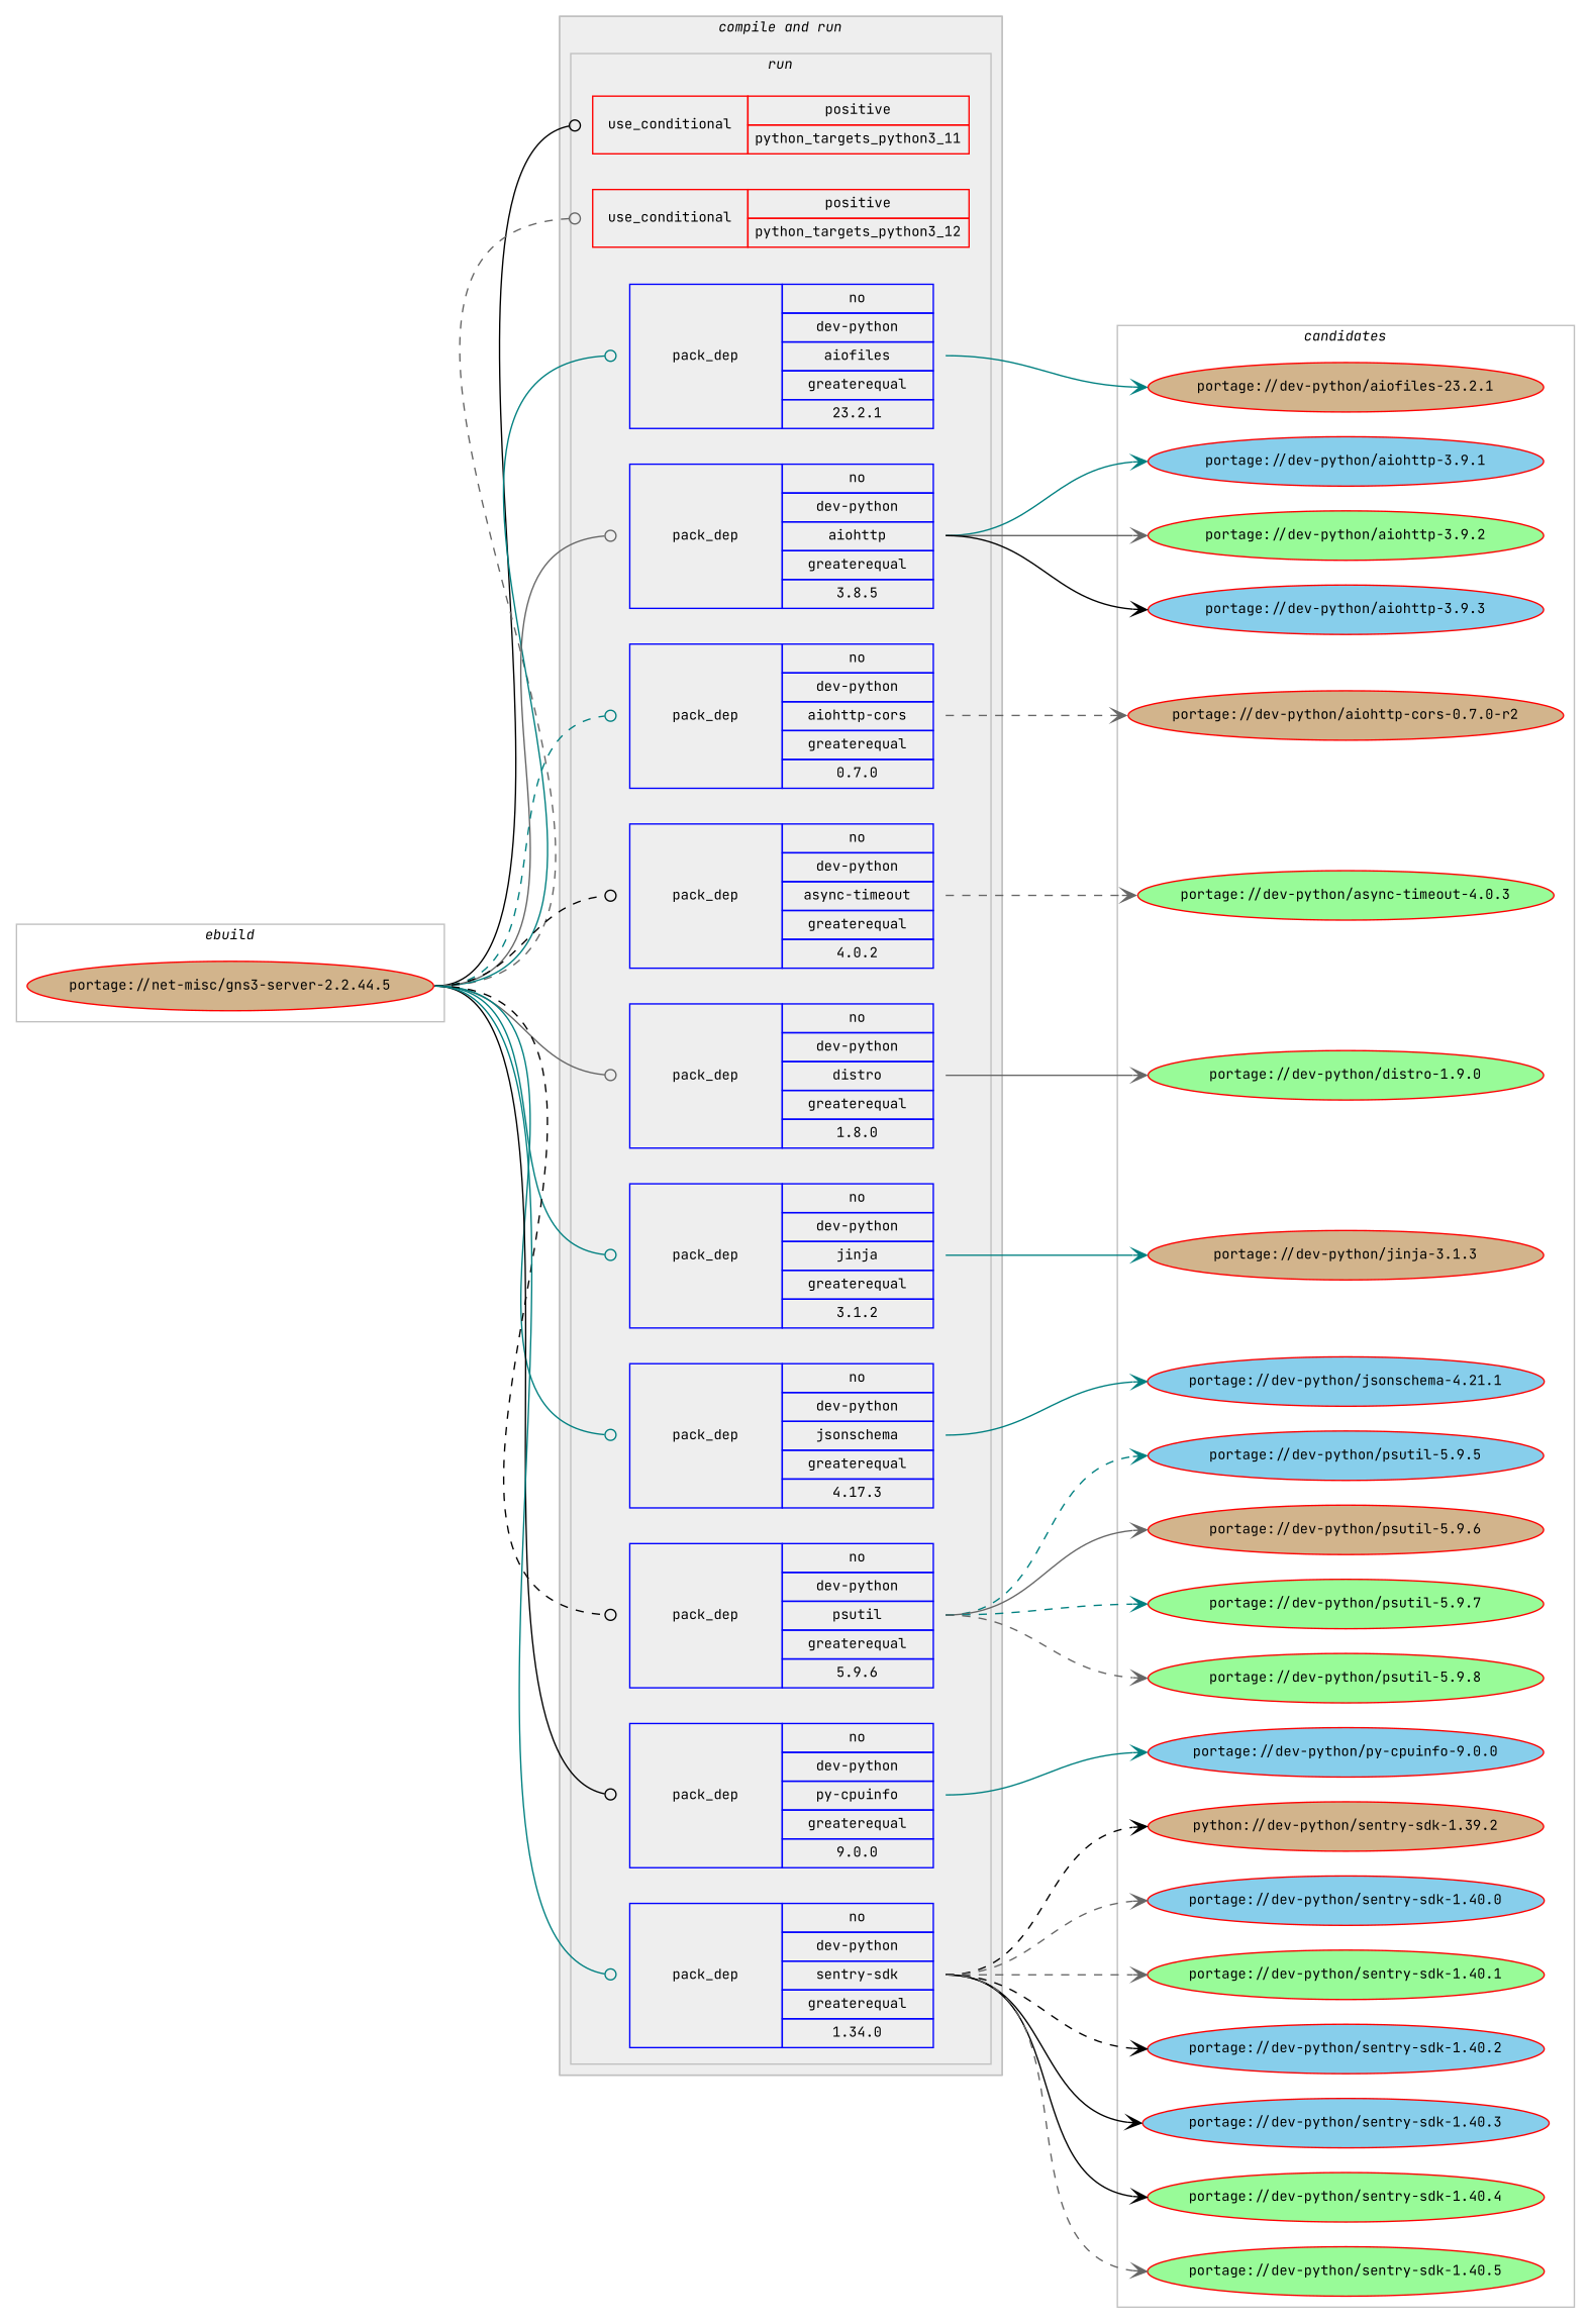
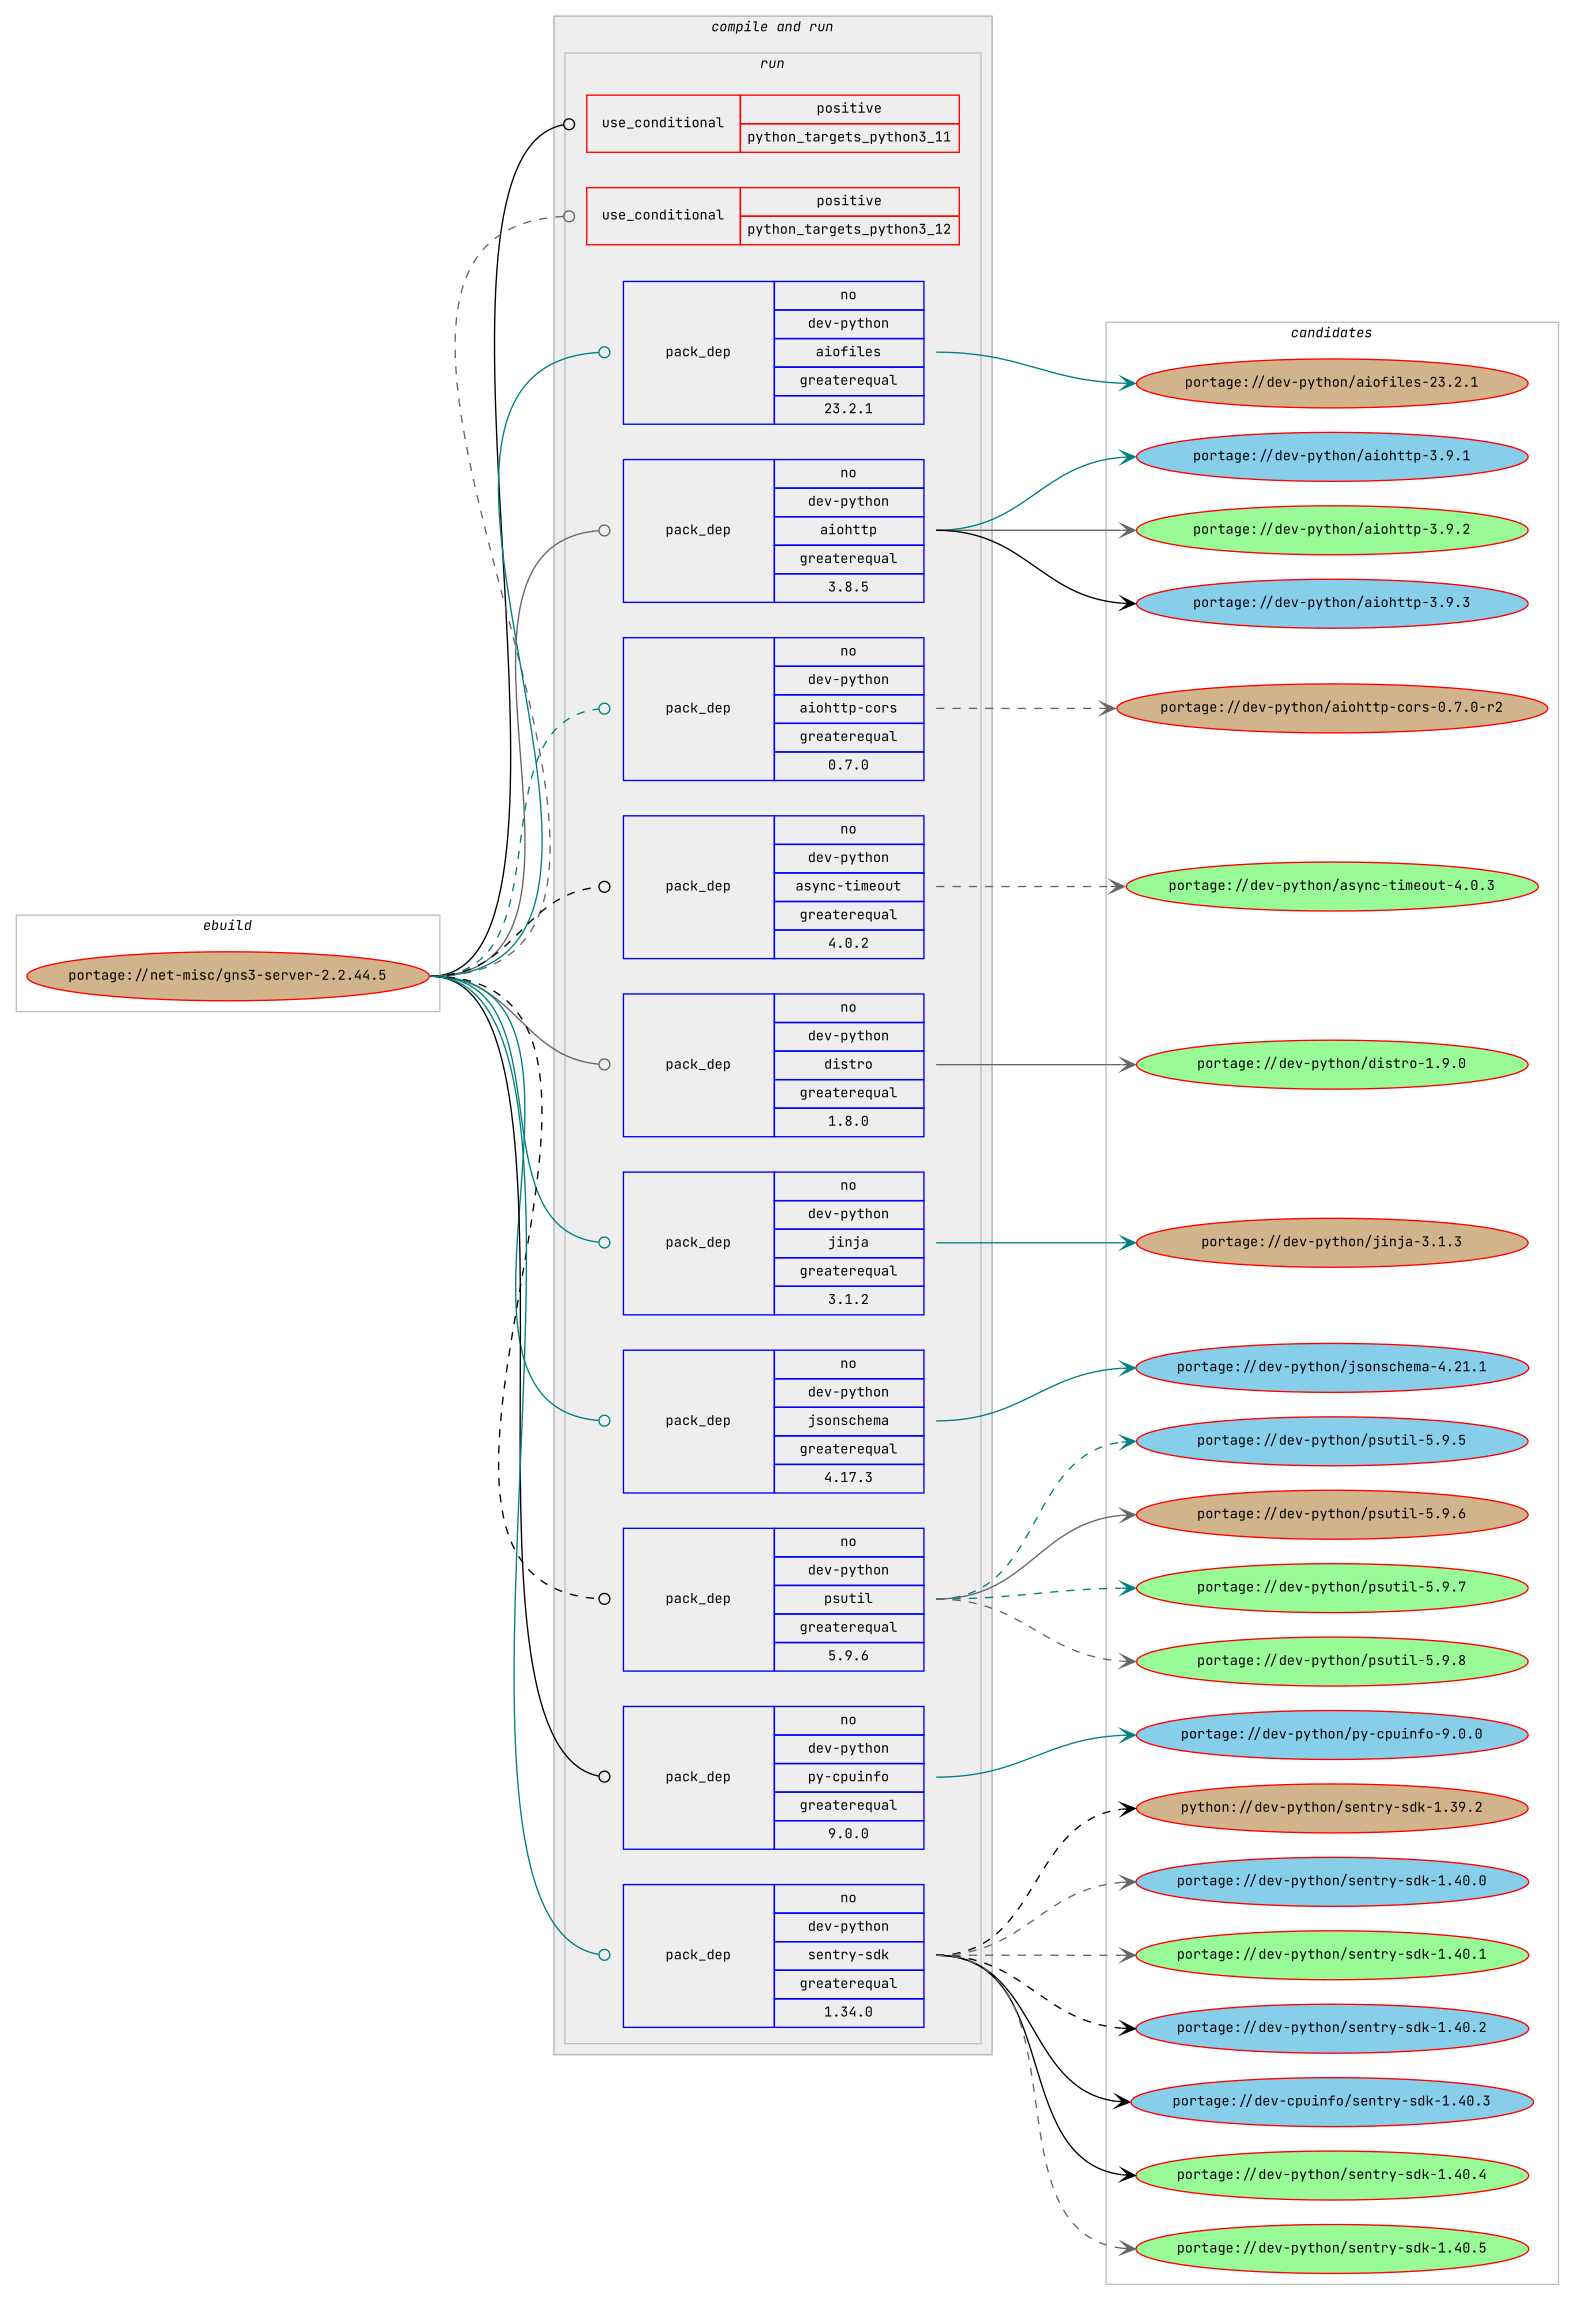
  digraph {
    compound=true
    concentrate=true
    fontname="JetBrains Mono"
    fontsize=10
    newrank=true
    rankdir=LR
    ranksep=1.5
    node [color=red fontname="JetBrains Mono" fontsize=10 style=filled]
    edge [arrowhead=vee color=gray40 fontname="JetBrains Mono" headport=w style=solid tailport=e weight=100]
    n1 [fillcolor=tan label="portage://net-misc/gns3-server-2.2.44.5" width=4]
    n2 [label=<<TABLE BORDER="0" CELLBORDER="1" CELLSPACING="0" CELLPADDING="4"><TR><TD ROWSPAN="3" CELLPADDING="10">use_conditional</TD></TR><TR><TD>positive</TD></TR><TR><TD>python_targets_python3_11</TD></TR></TABLE>> shape=none style=""]
    n3 [label=<<TABLE BORDER="0" CELLBORDER="1" CELLSPACING="0" CELLPADDING="4"><TR><TD ROWSPAN="3" CELLPADDING="10">use_conditional</TD></TR><TR><TD>positive</TD></TR><TR><TD>python_targets_python3_12</TD></TR></TABLE>> shape=none style=""]
    n4 [color=blue label=<<TABLE BORDER="0" CELLBORDER="1" CELLSPACING="0" CELLPADDING="4" WIDTH="220"><TR><TD ROWSPAN="6" CELLPADDING="30">pack_dep</TD></TR><TR><TD WIDTH="110">no</TD></TR><TR><TD>dev-python</TD></TR><TR><TD>aiofiles</TD></TR><TR><TD>greaterequal</TD></TR><TR><TD>23.2.1</TD></TR></TABLE>> shape=none style=""]
    n5 [color=blue label=<<TABLE BORDER="0" CELLBORDER="1" CELLSPACING="0" CELLPADDING="4" WIDTH="220"><TR><TD ROWSPAN="6" CELLPADDING="30">pack_dep</TD></TR><TR><TD WIDTH="110">no</TD></TR><TR><TD>dev-python</TD></TR><TR><TD>aiohttp</TD></TR><TR><TD>greaterequal</TD></TR><TR><TD>3.8.5</TD></TR></TABLE>> shape=none style=""]
    n6 [color=blue label=<<TABLE BORDER="0" CELLBORDER="1" CELLSPACING="0" CELLPADDING="4" WIDTH="220"><TR><TD ROWSPAN="6" CELLPADDING="30">pack_dep</TD></TR><TR><TD WIDTH="110">no</TD></TR><TR><TD>dev-python</TD></TR><TR><TD>aiohttp-cors</TD></TR><TR><TD>greaterequal</TD></TR><TR><TD>0.7.0</TD></TR></TABLE>> shape=none style=""]
    n7 [color=blue label=<<TABLE BORDER="0" CELLBORDER="1" CELLSPACING="0" CELLPADDING="4" WIDTH="220"><TR><TD ROWSPAN="6" CELLPADDING="30">pack_dep</TD></TR><TR><TD WIDTH="110">no</TD></TR><TR><TD>dev-python</TD></TR><TR><TD>async-timeout</TD></TR><TR><TD>greaterequal</TD></TR><TR><TD>4.0.2</TD></TR></TABLE>> shape=none style=""]
    n8 [color=blue label=<<TABLE BORDER="0" CELLBORDER="1" CELLSPACING="0" CELLPADDING="4" WIDTH="220"><TR><TD ROWSPAN="6" CELLPADDING="30">pack_dep</TD></TR><TR><TD WIDTH="110">no</TD></TR><TR><TD>dev-python</TD></TR><TR><TD>distro</TD></TR><TR><TD>greaterequal</TD></TR><TR><TD>1.8.0</TD></TR></TABLE>> shape=none style=""]
    n9 [color=blue label=<<TABLE BORDER="0" CELLBORDER="1" CELLSPACING="0" CELLPADDING="4" WIDTH="220"><TR><TD ROWSPAN="6" CELLPADDING="30">pack_dep</TD></TR><TR><TD WIDTH="110">no</TD></TR><TR><TD>dev-python</TD></TR><TR><TD>jinja</TD></TR><TR><TD>greaterequal</TD></TR><TR><TD>3.1.2</TD></TR></TABLE>> shape=none style=""]
    n10 [color=blue label=<<TABLE BORDER="0" CELLBORDER="1" CELLSPACING="0" CELLPADDING="4" WIDTH="220"><TR><TD ROWSPAN="6" CELLPADDING="30">pack_dep</TD></TR><TR><TD WIDTH="110">no</TD></TR><TR><TD>dev-python</TD></TR><TR><TD>jsonschema</TD></TR><TR><TD>greaterequal</TD></TR><TR><TD>4.17.3</TD></TR></TABLE>> shape=none style=""]
    n11 [color=blue label=<<TABLE BORDER="0" CELLBORDER="1" CELLSPACING="0" CELLPADDING="4" WIDTH="220"><TR><TD ROWSPAN="6" CELLPADDING="30">pack_dep</TD></TR><TR><TD WIDTH="110">no</TD></TR><TR><TD>dev-python</TD></TR><TR><TD>psutil</TD></TR><TR><TD>greaterequal</TD></TR><TR><TD>5.9.6</TD></TR></TABLE>> shape=none style=""]
    n12 [color=blue label=<<TABLE BORDER="0" CELLBORDER="1" CELLSPACING="0" CELLPADDING="4" WIDTH="220"><TR><TD ROWSPAN="6" CELLPADDING="30">pack_dep</TD></TR><TR><TD WIDTH="110">no</TD></TR><TR><TD>dev-python</TD></TR><TR><TD>py-cpuinfo</TD></TR><TR><TD>greaterequal</TD></TR><TR><TD>9.0.0</TD></TR></TABLE>> shape=none style=""]
    n13 [color=blue label=<<TABLE BORDER="0" CELLBORDER="1" CELLSPACING="0" CELLPADDING="4" WIDTH="220"><TR><TD ROWSPAN="6" CELLPADDING="30">pack_dep</TD></TR><TR><TD WIDTH="110">no</TD></TR><TR><TD>dev-python</TD></TR><TR><TD>sentry-sdk</TD></TR><TR><TD>greaterequal</TD></TR><TR><TD>1.34.0</TD></TR></TABLE>> shape=none style=""]
    n14 [fillcolor=tan label="portage://dev-python/aiofiles-23.2.1" width=4]
    n15 [fillcolor=skyblue label="portage://dev-python/aiohttp-3.9.1" width=4]
    n16 [fillcolor=palegreen label="portage://dev-python/aiohttp-3.9.2" width=4]
    n17 [fillcolor=skyblue label="portage://dev-python/aiohttp-3.9.3" width=4]
    n18 [fillcolor=tan label="portage://dev-python/aiohttp-cors-0.7.0-r2" width=4]
    n19 [fillcolor=palegreen label="portage://dev-python/async-timeout-4.0.3" width=4]
    n20 [fillcolor=palegreen label="portage://dev-python/distro-1.9.0" width=4]
    n21 [fillcolor=tan label="portage://dev-python/jinja-3.1.3" width=4]
    n22 [fillcolor=skyblue label="portage://dev-python/jsonschema-4.21.1" width=4]
    n23 [fillcolor=skyblue label="portage://dev-python/psutil-5.9.5" width=4]
    n24 [fillcolor=tan label="portage://dev-python/psutil-5.9.6" width=4]
    n25 [fillcolor=palegreen label="portage://dev-python/psutil-5.9.7" width=4]
    n26 [fillcolor=palegreen label="portage://dev-python/psutil-5.9.8" width=4]
    n27 [fillcolor=skyblue label="portage://dev-python/py-cpuinfo-9.0.0" width=4]
    n28 [fillcolor=tan label="python://dev-python/sentry-sdk-1.39.2" width=4]
    n29 [fillcolor=skyblue label="portage://dev-python/sentry-sdk-1.40.0" width=4]
    n30 [fillcolor=palegreen label="portage://dev-python/sentry-sdk-1.40.1" width=4]
    n31 [fillcolor=skyblue label="portage://dev-python/sentry-sdk-1.40.2" width=4]
-   n32 [fillcolor=skyblue label="portage://dev-python/sentry-sdk-1.40.3" width=4]
+   n32 [fillcolor=skyblue label="portage://dev-cpuinfo/sentry-sdk-1.40.3" width=4]
    n33 [fillcolor=palegreen label="portage://dev-python/sentry-sdk-1.40.4" width=4]
    n34 [fillcolor=palegreen label="portage://dev-python/sentry-sdk-1.40.5" width=4]
    subgraph cluster_1 {
      color=gray
      label=<<i>ebuild</i>>
      rank=same
      n1
    }
    subgraph cluster_2 {
      color=gray
      label=<<i>dependencies</i>>
      subgraph cluster_3 {
        color=gray
        fillcolor="#eeeeee"
        label=<<i>compile</i>>
        style=filled
      }
      subgraph cluster_4 {
        color=gray
        fillcolor="#eeeeee"
        label=<<i>compile and run</i>>
        style=filled
      }
      subgraph cluster_5 {
        color=gray
        fillcolor="#eeeeee"
        label=<<i>run</i>>
        style=filled
        subgraph sub_6 {
          color=gray
          fillcolor="#eeeeee"
          label=<<i>run</i>>
          style=filled
          n2
        }
        subgraph sub_7 {
          color=gray
          fillcolor="#eeeeee"
          label=<<i>run</i>>
          style=filled
          n3
        }
        subgraph sub_8 {
          color=gray
          fillcolor="#eeeeee"
          label=<<i>run</i>>
          style=filled
          n4
        }
        subgraph sub_9 {
          color=gray
          fillcolor="#eeeeee"
          label=<<i>run</i>>
          style=filled
          n5
        }
        subgraph sub_10 {
          color=gray
          fillcolor="#eeeeee"
          label=<<i>run</i>>
          style=filled
          n6
        }
        subgraph sub_11 {
          color=gray
          fillcolor="#eeeeee"
          label=<<i>run</i>>
          style=filled
          n7
        }
        subgraph sub_12 {
          color=gray
          fillcolor="#eeeeee"
          label=<<i>run</i>>
          style=filled
          n8
        }
        subgraph sub_13 {
          color=gray
          fillcolor="#eeeeee"
          label=<<i>run</i>>
          style=filled
          n9
        }
        subgraph sub_14 {
          color=gray
          fillcolor="#eeeeee"
          label=<<i>run</i>>
          style=filled
          n10
        }
        subgraph sub_15 {
          color=gray
          fillcolor="#eeeeee"
          label=<<i>run</i>>
          style=filled
          n11
        }
        subgraph sub_16 {
          color=gray
          fillcolor="#eeeeee"
          label=<<i>run</i>>
          style=filled
          n12
        }
        subgraph sub_17 {
          color=gray
          fillcolor="#eeeeee"
          label=<<i>run</i>>
          style=filled
          n13
        }
      }
    }
    subgraph cluster_18 {
      color=gray
      label=<<i>candidates</i>>
      rank=same
      subgraph sub_19 {
        color=black
        label=<<i>candidates</i>>
        nodesep=1
        rank=same
        n14
      }
      subgraph sub_20 {
        color=black
        label=<<i>candidates</i>>
        nodesep=1
        rank=same
        n15
        n16
        n17
      }
      subgraph sub_21 {
        color=black
        label=<<i>candidates</i>>
        nodesep=1
        rank=same
        n18
      }
      subgraph sub_22 {
        color=black
        label=<<i>candidates</i>>
        nodesep=1
        rank=same
        n19
      }
      subgraph sub_23 {
        color=black
        label=<<i>candidates</i>>
        nodesep=1
        rank=same
        n20
      }
      subgraph sub_24 {
        color=black
        label=<<i>candidates</i>>
        nodesep=1
        rank=same
        n21
      }
      subgraph sub_25 {
        color=black
        label=<<i>candidates</i>>
        nodesep=1
        rank=same
        n22
      }
      subgraph sub_26 {
        color=black
        label=<<i>candidates</i>>
        nodesep=1
        rank=same
        n23
        n24
        n25
        n26
      }
      subgraph sub_27 {
        color=black
        label=<<i>candidates</i>>
        nodesep=1
        rank=same
        n27
      }
      subgraph sub_28 {
        color=black
        label=<<i>candidates</i>>
        nodesep=1
        rank=same
        n28
        n29
        n30
        n31
        n32
        n33
        n34
      }
    }
    n1 -> n2 [arrowhead=odot color=black weight=20]
    n1 -> n3 [arrowhead=odot style=dashed weight=20]
    n1 -> n4 [arrowhead=odot color=teal weight=20]
    n1 -> n5 [arrowhead=odot weight=20]
    n1 -> n6 [arrowhead=odot color=teal style=dashed weight=20]
    n1 -> n7 [arrowhead=odot color=black style=dashed weight=20]
    n1 -> n8 [arrowhead=odot weight=20]
    n1 -> n9 [arrowhead=odot color=teal weight=20]
    n1 -> n10 [arrowhead=odot color=teal weight=20]
    n1 -> n11 [arrowhead=odot color=black style=dashed weight=20]
    n1 -> n12 [arrowhead=odot color=black weight=20]
    n1 -> n13 [arrowhead=odot color=teal weight=20]
    n4 -> n14 [color=teal]
    n5 -> n15 [color=teal]
    n5 -> n16
    n5 -> n17 [color=black]
    n6 -> n18 [style=dashed]
    n7 -> n19 [style=dashed]
    n8 -> n20
    n9 -> n21 [color=teal]
    n10 -> n22 [color=teal]
    n11 -> n23 [color=teal style=dashed]
    n11 -> n24
    n11 -> n25 [color=teal style=dashed]
    n11 -> n26 [style=dashed]
    n12 -> n27 [color=teal]
    n13 -> n28 [color=black style=dashed]
    n13 -> n29 [style=dashed]
    n13 -> n30 [style=dashed]
    n13 -> n31 [color=black style=dashed]
    n13 -> n32 [color=black]
    n13 -> n33 [color=black]
    n13 -> n34 [style=dashed]
  }
